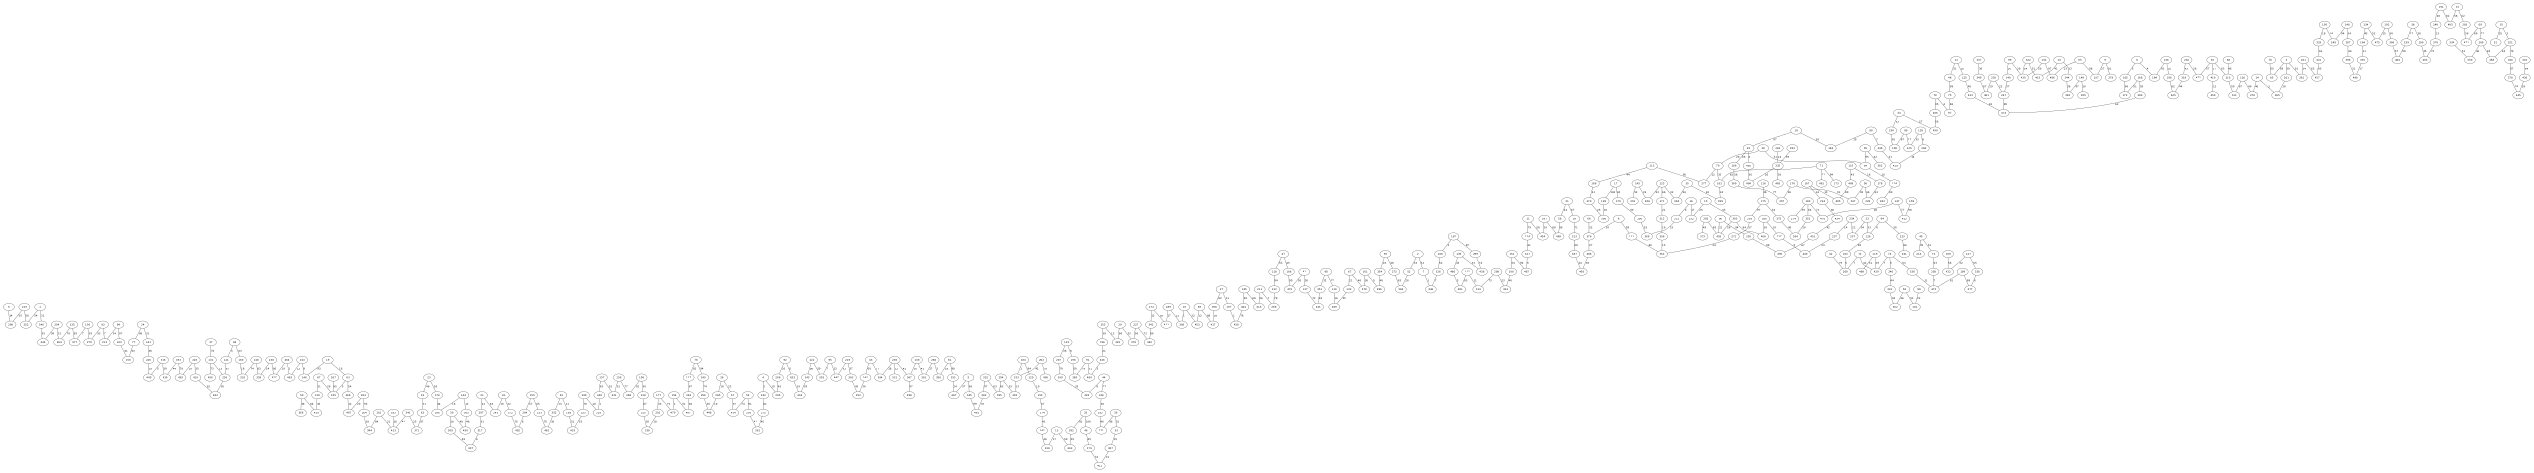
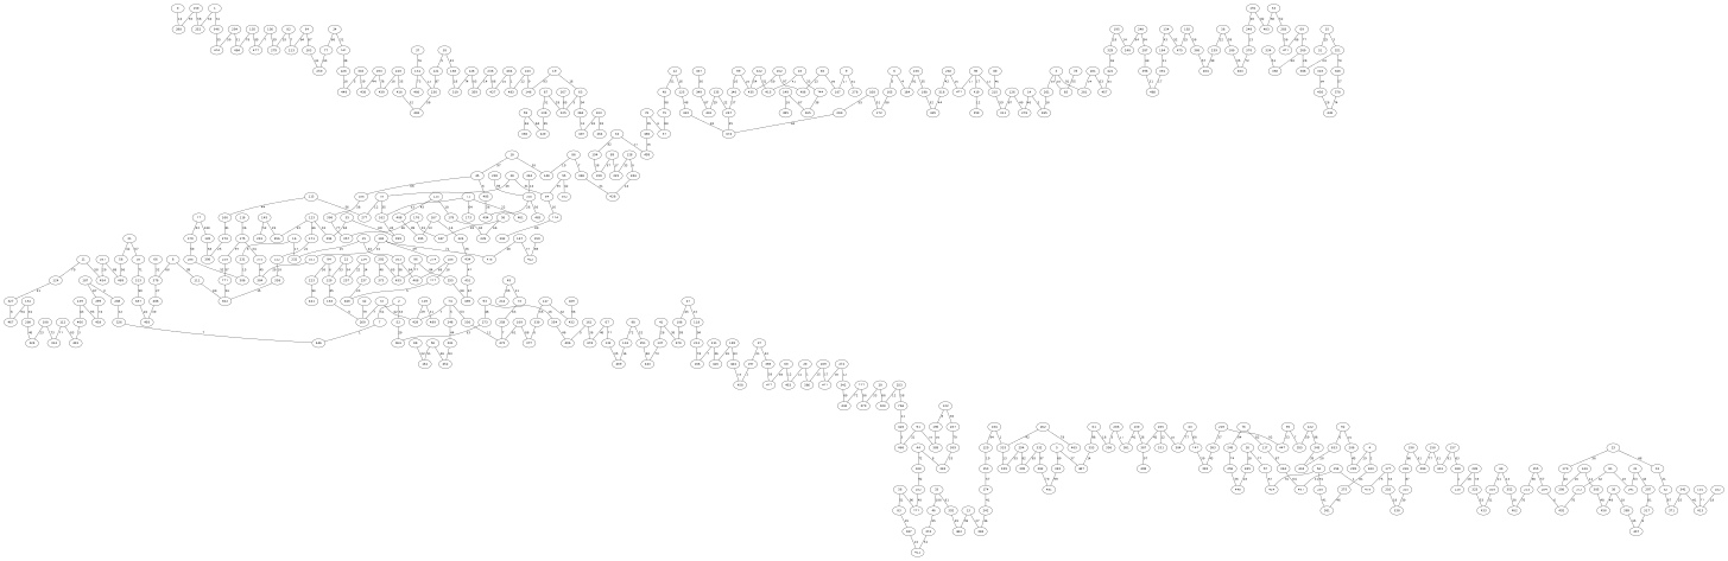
  graph {
    fontname="Source Code Pro"
    node [fontname="Source Code Pro"]
    edge [fontname="Source Code Pro"]
    n1 [label=0]
    n2 [label=298]
    n3 [label=1]
    n4 [label=252]
    n5 [label=346]
    n6 [label=424]
    n7 [label=2]
    n8 [label=7]
    n9 [label=52]
    n10 [label=446]
    n11 [label=364]
    n12 [label=3]
    n13 [label=85]
    n14 [label=261]
    n15 [label=281]
    n16 [label=265]
    n17 [label=4]
    n18 [label=243]
    n19 [label=295]
    n20 [label=275]
    n21 [label=5]
    n22 [label=345]
    n23 [label=487]
    n24 [label=481]
    n25 [label=6]
    n26 [label=165]
    n27 [label=184]
    n28 [label=172]
    n29 [label=8]
    n30 [label=111]
    n31 [label=376]
    n32 [label=362]
    n33 [label=488]
    n34 [label=9]
    n35 [label=107]
    n36 [label=278]
    n37 [label=10]
    n38 [label=244]
    n39 [label=415]
    n40 [label=365]
    n41 [label=11]
    n42 [label=124]
    n43 [label=454]
    n44 [label=327]
    n45 [label=12]
    n46 [label=48]
    n47 [label=125]
    n48 [label=75]
    n49 [label=423]
    n50 [label=13]
    n51 [label=308]
    n52 [label=402]
    n53 [label=14]
    n54 [label=276]
    n55 [label=15]
    n56 [label=232]
    n57 [label=303]
    n58 [label=455]
    n59 [label=468]
    n60 [label=16]
    n61 [label=231]
    n62 [label=306]
    n63 [label=17]
    n64 [label=105]
    n65 [label=179]
    n66 [label=390]
    n67 [label=296]
    n68 [label=18]
    n69 [label=45]
    n70 [label=148]
    n71 [label=106]
    n72 [label=485]
    n73 [label=19]
    n74 [label=63]
    n75 [label=146]
    n76 [label=325]
    n77 [label=368]
    n78 [label=20]
    n79 [label=386]
    n80 [label=453]
    n81 [label=21]
    n82 [label=241]
    n83 [label=297]
    n84 [label=317]
    n85 [label=22]
    n86 [label=120]
    n87 [label=257]
    n88 [label=163]
    n89 [label=23]
    n90 [label=32]
    n91 [label=170]
    n92 [label=62]
    n93 [label=290]
    n94 [label=24]
    n95 [label=77]
    n96 [label=141]
    n97 [label=250]
    n98 [label=226]
    n99 [label=25]
    n100 [label=51]
    n101 [label=321]
    n102 [label=388]
    n103 [label=340]
    n104 [label=26]
    n105 [label=57]
    n106 [label=285]
    n107 [label=414]
    n108 [label=448]
    n109 [label=27]
    n110 [label=197]
    n111 [label=398]
    n112 [label=458]
    n113 [label=417]
    n114 [label=28]
    n115 [label=64]
    n116 [label=79]
    n117 [label=114]
    n118 [label=162]
    n119 [label=277]
    n120 [label=29]
    n121 [label=320]
    n122 [label=379]
    n123 [label=30]
    n124 [label=369]
    n125 [label=450]
    n126 [label=437]
    n127 [label=31]
    n128 [label=39]
    n129 [label=58]
    n130 [label=313]
    n131 [label=469]
    n132 [label=371]
    n133 [label=33]
    n134 [label=46]
    n135 [label=392]
    n136 [label=374]
    n137 [label=34]
    n138 [label=194]
    n139 [label=499]
    n140 [label=199]
    n141 [label=35]
    n142 [label=394]
    n143 [label=399]
    n144 [label=36]
    n145 [label=83]
    n146 [label=221]
    n147 [label=307]
    n148 [label=37]
    n149 [label=131]
    n150 [label=236]
    n151 [label=400]
    n152 [label=38]
    n153 [label=180]
    n154 [label=239]
    n155 [label=463]
    n156 [label=484]
    n157 [label=387]
    n158 [label=40]
    n159 [label=169]
    n160 [label=352]
    n161 [label=433]
    n162 [label=462]
    n163 [label=41]
    n164 [label=137]
    n165 [label=470]
    n166 [label=443]
    n167 [label=42]
    n168 [label=269]
    n169 [label=43]
    n170 [label=142]
    n171 [label=304]
    n172 [label=393]
    n173 [label=44]
    n174 [label=100]
    n175 [label=328]
    n176 [label=102]
    n177 [label=300]
    n178 [label=494]
    n179 [label=412]
    n180 [label=47]
    n181 [label=108]
    n182 [label=118]
    n183 [label=212]
    n184 [label=97]
    n185 [label=49]
    n186 [label=73]
    n187 [label=214]
    n188 [label=258]
    n189 [label=50]
    n190 [label=181]
    n191 [label=452]
    n192 [label=53]
    n193 [label=283]
    n194 [label=403]
    n195 [label=471]
    n196 [label=54]
    n197 [label=230]
    n198 [label=361]
    n199 [label=55]
    n200 [label=302]
    n201 [label=56]
    n202 [label=229]
    n203 [label=347]
    n204 [label=59]
    n205 [label=366]
    n206 [label=420]
    n207 [label=60]
    n208 [label=61]
    n209 [label=353]
    n210 [label=356]
    n211 [label=407]
    n212 [label=282]
    n213 [label=65]
    n214 [label=406]
    n215 [label=66]
    n216 [label=67]
    n217 [label=132]
    n218 [label=478]
    n219 [label=409]
    n220 [label=68]
    n221 [label=121]
    n222 [label=160]
    n223 [label=319]
    n224 [label=69]
    n225 [label=260]
    n226 [label=350]
    n227 [label=70]
    n228 [label=486]
    n229 [label=71]
    n230 [label=173]
    n231 [label=461]
    n232 [label=72]
    n233 [label=429]
    n234 [label=473]
    n235 [label=74]
    n236 [label=246]
    n237 [label=336]
    n238 [label=301]
    n239 [label=76]
    n240 [label=117]
    n241 [label=245]
    n242 [label=363]
    n243 [label=256]
    n244 [label=78]
    n245 [label=80]
    n246 [label=215]
    n247 [label=311]
    n248 [label=81]
    n249 [label=372]
    n250 [label=492]
    n251 [label=82]
    n252 [label=213]
    n253 [label=279]
    n254 [label=84]
    n255 [label=103]
    n256 [label=86]
    n257 [label=348]
    n258 [label=428]
    n259 [label=87]
    n260 [label=138]
    n261 [label=88]
    n262 [label=89]
    n263 [label=225]
    n264 [label=90]
    n265 [label=419]
    n266 [label=472]
    n267 [label=459]
    n268 [label=91]
    n269 [label=389]
    n270 [label=460]
    n271 [label=92]
    n272 [label=633]
    n273 [label=206]
    n274 [label=418]
    n275 [label=93]
    n276 [label=273]
    n277 [label=354]
    n278 [label=496]
    n279 [label=94]
    n280 [label=223]
    n281 [label=441]
    n282 [label=95]
    n283 [label=355]
    n284 [label=447]
    n285 [label=96]
    n286 [label=255]
    n287 [label=490]
    n288 [label=98]
    n289 [label=110]
    n290 [label=251]
    n291 [label=99]
    n292 [label=140]
    n293 [label=435]
    n294 [label=247]
    n295 [label=101]
-   n296 [label=344]
    n297 [label=413]
    n298 [label=104]
    n299 [label=129]
    n300 [label=333]
    n301 [label=153]
    n302 [label=339]
    n303 [label=357]
    n304 [label=109]
    n305 [label=377]
    n306 [label=112]
    n307 [label=314]
    n308 [label=491]
    n309 [label=113]
    n310 [label=166]
    n311 [label=270]
    n312 [label=115]
    n313 [label=178]
    n314 [label=408]
    n315 [label=495]
    n316 [label=116]
    n317 [label=175]
    n318 [label=259]
    n319 [label=375]
    n320 [label=497]
    n321 [label=268]
    n322 [label=119]
    n323 [label=489]
    n324 [label=482]
    n325 [label=122]
    n326 [label=196]
    n327 [label=207]
    n328 [label=309]
    n329 [label=123]
    n330 [label=171]
    n331 [label=456]
    n332 [label=312]
    n333 [label=467]
    n334 [label=474]
    n335 [label=126]
    n336 [label=127]
    n337 [label=330]
    n338 [label=432]
    n339 [label=128]
    n340 [label=284]
    n341 [label=174]
    n342 [label=130]
    n343 [label=367]
    n344 [label=381]
    n345 [label=498]
    n346 [label=134]
    n347 [label=164]
    n348 [label=475]
    n349 [label=391]
    n350 [label=135]
    n351 [label=464]
    n352 [label=477]
    n353 [label=136]
    n354 [label=139]
    n355 [label=438]
    n356 [label=466]
    n357 [label=449]
    n358 [label=143]
    n359 [label=483]
    n360 [label=144]
    n361 [label=305]
    n362 [label=145]
    n363 [label=291]
    n364 [label=147]
    n365 [label=422]
    n366 [label=476]
    n367 [label=149]
    n368 [label=385]
    n369 [label=150]
    n370 [label=151]
    n371 [label=200]
    n372 [label=324]
    n373 [label=152]
    n374 [label=242]
    n375 [label=154]
    n376 [label=479]
    n377 [label=155]
    n378 [label=204]
    n379 [label=233]
    n380 [label=156]
    n381 [label=198]
    n382 [label=425]
    n383 [label=157]
    n384 [label=188]
    n385 [label=431]
    n386 [label=210]
    n387 [label=158]
    n388 [label=380]
    n389 [label=159]
    n390 [label=161]
    n391 [label=480]
    n392 [label=167]
    n393 [label=224]
    n394 [label=434]
    n395 [label=168]
    n396 [label=280]
    n397 [label=358]
    n398 [label=271]
    n399 [label=384]
    n400 [label=176]
    n401 [label=177]
    n402 [label=216]
    n403 [label=338]
    n404 [label=182]
    n405 [label=183]
    n406 [label=274]
    n407 [label=351]
    n408 [label=185]
    n409 [label=416]
    n410 [label=444]
    n411 [label=186]
    n412 [label=217]
    n413 [label=440]
    n414 [label=187]
    n415 [label=288]
    n416 [label=299]
    n417 [label=326]
    n418 [label=189]
    n419 [label=190]
    n420 [label=218]
    n421 [label=315]
    n422 [label=191]
    n423 [label=249]
    n424 [label=370]
    n425 [label=192]
    n426 [label=360]
    n427 [label=193]
    n428 [label=430]
    n429 [label=439]
    n430 [label=195]
    n431 [label=248]
    n432 [label=329]
    n433 [label=421]
    n434 [label=201]
    n435 [label=457]
    n436 [label=202]
    n437 [label=318]
    n438 [label=203]
    n439 [label=264]
    n440 [label=205]
    n441 [label=331]
    n442 [label=208]
    n443 [label=209]
    n444 [label=323]
    n445 [label=211]
    n446 [label=219]
    n447 [label=383]
    n448 [label=220]
    n449 [label=410]
    n450 [label=222]
    n451 [label=343]
    n452 [label=451]
    n453 [label=227]
    n454 [label=442]
    n455 [label=228]
    n456 [label=359]
    n457 [label=234]
    n458 [label=237]
    n459 [label=235]
    n460 [label=401]
    n461 [label=238]
    n462 [label=427]
    n463 [label=240]
    n464 [label=287]
    n465 [label=396]
    n466 [label=253]
    n467 [label=766]
    n468 [label=426]
    n469 [label=254]
    n470 [label=262]
    n471 [label=405]
    n472 [label=263]
    n473 [label=335]
    n474 [label=465]
    n475 [label=267]
    n476 [label=272]
    n477 [label=342]
    n478 [label=411]
    n479 [label=286]
    n480 [label=289]
    n481 [label=292]
    n482 [label=373]
    n483 [label=293]
    n484 [label=294]
    n485 [label=395]
    n486 [label=310]
    n487 [label=436]
    n488 [label=445]
    n489 [label=493]
    n490 [label=316]
    n491 [label=378]
    n492 [label=322]
    n493 [label=332]
    n494 [label=382]
    n495 [label=334]
    n496 [label=337]
    n497 [label=349]
    n498 [label=341]
    n499 [label=397]
    n500 [label=404]
    n1 -- n2 [label=14]
    n3 -- n4 [label=34]
    n3 -- n5 [label=31]
    n5 -- n6 [label=35]
    n7 -- n8 [label=51]
    n7 -- n9 [label=33]
    n8 -- n10 [label=1]
    n9 -- n11 [label=20]
    n12 -- n13 [label=58]
    n12 -- n14 [label=39]
    n12 -- n15 [label=91]
    n14 -- n16 [label=10]
    n17 -- n18 [label=2]
    n17 -- n19 [label=19]
    n18 -- n20 [label=81]
    n20 -- n198 [label=46]
    n21 -- n22 [label=60]
    n21 -- n23 [label=37]
    n22 -- n24 [label=99]
    n25 -- n26 [label=5]
    n25 -- n27 [label=4]
    n26 -- n28 [label=80]
    n29 -- n30 [label=99]
    n29 -- n31 [label=60]
    n30 -- n32 [label=80]
    n31 -- n33 [label=27]
    n33 -- n489 [label=30]
    n34 -- n35 [label=27]
    n34 -- n36 [label=81]
    n37 -- n38 [label=33]
    n37 -- n39 [label=41]
    n38 -- n40 [label=38]
    n41 -- n42 [label=79]
    n41 -- n43 [label=58]
    n42 -- n44 [label=41]
    n44 -- n333 [label=6]
    n45 -- n46 [label=51]
    n45 -- n47 [label=16]
    n46 -- n48 [label=98]
    n47 -- n49 [label=48]
    n48 -- n184 [label=80]
    n49 -- n334 [label=20]
    n50 -- n51 [label=27]
    n50 -- n52 [label=59]
    n53 -- n16 [label=2]
    n53 -- n54 [label=46]
    n55 -- n56 [label=25]
    n55 -- n57 [label=43]
    n57 -- n58 [label=56]
    n57 -- n59 [label=84]
    n60 -- n56 [label=17]
    n60 -- n61 [label=6]
    n61 -- n62 [label=15]
    n63 -- n64 [label=100]
    n63 -- n65 [label=83]
    n64 -- n66 [label=58]
    n65 -- n67 [label=50]
    n67 -- n62 [label=52]
    n68 -- n69 [label=97]
    n68 -- n70 [label=30]
    n69 -- n71 [label=66]
    n69 -- n72 [label=6]
    n71 -- n177 [label=38]
    n72 -- n178 [label=36]
    n73 -- n74 [label=16]
    n73 -- n75 [label=93]
    n74 -- n76 [label=5]
    n74 -- n77 [label=54]
    n77 -- n211 [label=12]
    n78 -- n79 [label=1]
    n78 -- n80 [label=32]
    n81 -- n82 [label=63]
    n81 -- n83 [label=43]
    n83 -- n84 [label=81]
    n84 -- n126 [label=6]
    n85 -- n86 [label=33]
    n85 -- n87 [label=34]
    n86 -- n88 [label=85]
    n88 -- n168 [label=5]
    n89 -- n90 [label=48]
    n89 -- n91 [label=36]
    n90 -- n92 [label=31]
    n91 -- n93 [label=44]
    n92 -- n132 [label=87]
    n94 -- n95 [label=86]
    n94 -- n96 [label=31]
    n95 -- n97 [label=63]
    n96 -- n98 [label=38]
    n98 -- n357 [label=10]
    n99 -- n100 [label=25]
    n99 -- n101 [label=3]
    n101 -- n102 [label=24]
    n101 -- n103 [label=70]
    n103 -- n491 [label=57]
    n104 -- n105 [label=22]
    n104 -- n106 [label=18]
    n105 -- n107 [label=57]
    n106 -- n108 [label=10]
    n109 -- n110 [label=21]
    n109 -- n111 [label=82]
    n110 -- n112 [label=1]
    n111 -- n113 [label=39]
    n114 -- n115 [label=31]
    n114 -- n116 [label=20]
    n115 -- n117 [label=16]
    n116 -- n118 [label=35]
    n116 -- n119 [label=12]
    n117 -- n212 [label=80]
    n118 -- n143 [label=24]
    n120 -- n121 [label=66]
    n120 -- n122 [label=33]
    n123 -- n124 [label=10]
    n123 -- n125 [label=48]
    n124 -- n126 [label=45]
    n127 -- n128 [label=67]
    n127 -- n129 [label=42]
    n128 -- n130 [label=71]
    n129 -- n131 [label=56]
    n130 -- n157 [label=99]
    n133 -- n134 [label=100]
    n133 -- n135 [label=81]
    n134 -- n136 [label=45]
    n135 -- n52 [label=39]
    n136 -- n179 [label=51]
    n137 -- n138 [label=82]
    n137 -- n139 [label=57]
    n138 -- n140 [label=38]
    n141 -- n142 [label=94]
    n141 -- n143 [label=68]
    n144 -- n145 [label=51]
    n144 -- n146 [label=96]
    n145 -- n147 [label=15]
    n147 -- n179 [label=14]
    n148 -- n149 [label=76]
    n149 -- n150 [label=23]
    n149 -- n151 [label=73]
    n150 -- n324 [label=56]
    n152 -- n153 [label=38]
    n152 -- n154 [label=22]
    n153 -- n155 [label=35]
    n154 -- n156 [label=99]
    n157 -- n489 [label=24]
    n158 -- n159 [label=21]
    n158 -- n160 [label=13]
    n159 -- n161 [label=51]
    n160 -- n162 [label=30]
    n163 -- n164 [label=26]
    n163 -- n165 [label=36]
    n164 -- n166 [label=73]
    n167 -- n168 [label=79]
    n169 -- n170 [label=60]
    n169 -- n171 [label=77]
    n170 -- n172 [label=30]
    n173 -- n174 [label=72]
    n173 -- n175 [label=8]
    n174 -- n176 [label=92]
    n176 -- n146 [label=40]
    n177 -- n303 [label=77]
    n180 -- n181 [label=45]
    n180 -- n182 [label=53]
    n181 -- n165 [label=99]
    n182 -- n183 [label=94]
    n183 -- n321 [label=78]
    n185 -- n186 [label=51]
    n185 -- n187 [label=95]
    n186 -- n188 [label=63]
    n188 -- n234 [label=7]
    n189 -- n190 [label=51]
    n189 -- n191 [label=46]
    n192 -- n193 [label=52]
    n192 -- n194 [label=58]
    n193 -- n195 [label=56]
    n196 -- n107 [label=74]
    n196 -- n197 [label=91]
    n197 -- n198 [label=41]
    n199 -- n115 [label=95]
    n199 -- n200 [label=42]
    n201 -- n202 [label=66]
    n201 -- n203 [label=92]
    n204 -- n205 [label=46]
    n204 -- n206 [label=84]
    n207 -- n80 [label=12]
    n207 -- n113 [label=88]
    n208 -- n209 [label=98]
    n208 -- n210 [label=18]
    n209 -- n23 [label=14]
    n213 -- n35 [label=98]
    n213 -- n214 [label=13]
    n215 -- n31 [label=32]
    n216 -- n217 [label=21]
    n216 -- n218 [label=46]
    n217 -- n219 [label=35]
    n220 -- n221 [label=5]
    n220 -- n222 [label=83]
    n221 -- n150 [label=87]
    n222 -- n223 [label=18]
    n224 -- n195 [label=66]
    n224 -- n225 [label=77]
    n225 -- n102 [label=28]
    n225 -- n226 [label=40]
    n227 -- n184 [label=4]
    n227 -- n228 [label=35]
    n228 -- n139 [label=56]
    n229 -- n118 [label=83]
    n229 -- n230 [label=64]
    n229 -- n231 [label=22]
    n232 -- n168 [label=7]
    n232 -- n233 [label=42]
    n235 -- n233 [label=7]
    n235 -- n236 [label=5]
    n235 -- n237 [label=53]
    n236 -- n238 [label=44]
    n237 -- n234 [label=11]
    n238 -- n191 [label=83]
    n239 -- n240 [label=82]
    n239 -- n241 [label=94]
    n240 -- n242 [label=87]
    n241 -- n243 [label=74]
    n242 -- n320 [label=64]
    n243 -- n108 [label=36]
    n244 -- n13 [label=55]
    n245 -- n246 [label=46]
    n246 -- n247 [label=59]
    n248 -- n82 [label=10]
    n248 -- n249 [label=32]
    n249 -- n250 [label=76]
    n251 -- n252 [label=7]
    n251 -- n253 [label=53]
    n254 -- n252 [label=64]
    n254 -- n255 [label=87]
    n255 -- n97 [label=41]
    n256 -- n70 [label=19]
    n256 -- n257 [label=7]
    n257 -- n258 [label=31]
    n259 -- n76 [label=28]
    n259 -- n260 [label=31]
    n260 -- n206 [label=45]
    n261 -- n190 [label=22]
    n262 -- n140 [label=87]
    n262 -- n263 [label=17]
    n264 -- n246 [label=63]
    n264 -- n265 [label=17]
    n264 -- n266 [label=57]
    n265 -- n267 [label=12]
    n268 -- n269 [label=79]
    n268 -- n270 [label=31]
    n271 -- n272 [label=6]
    n271 -- n273 [label=16]
    n272 -- n274 [label=20]
    n273 -- n19 [label=45]
    n275 -- n276 [label=48]
    n275 -- n277 [label=16]
    n276 -- n11 [label=83]
    n277 -- n278 [label=46]
    n279 -- n86 [label=6]
    n279 -- n280 [label=30]
    n280 -- n281 [label=90]
    n282 -- n283 [label=7]
    n282 -- n284 [label=23]
    n285 -- n58 [label=22]
    n285 -- n286 [label=84]
    n286 -- n287 [label=98]
    n288 -- n289 [label=72]
    n288 -- n290 [label=32]
    n289 -- n219 [label=16]
    n290 -- n166 [label=40]
    n291 -- n292 [label=16]
    n291 -- n293 [label=20]
    n292 -- n294 [label=37]
    n294 -- n334 [label=85]
-   n295 -- n296 [label=84]
    n295 -- n297 [label=21]
    n298 -- n299 [label=94]
    n298 -- n300 [label=1]
    n299 -- n301 [label=19]
    n300 -- n302 [label=13]
    n301 -- n341 [label=57]
    n304 -- n234 [label=61]
    n304 -- n305 [label=88]
    n306 -- n307 [label=11]
    n306 -- n308 [label=83]
    n309 -- n119 [label=56]
    n309 -- n310 [label=44]
    n310 -- n311 [label=81]
    n311 -- n66 [label=25]
    n312 -- n313 [label=18]
    n312 -- n314 [label=43]
    n313 -- n202 [label=63]
    n314 -- n315 [label=89]
    n316 -- n317 [label=36]
    n317 -- n318 [label=97]
    n317 -- n319 [label=34]
    n318 -- n398 [label=57]
    n319 -- n399 [label=45]
    n322 -- n233 [label=29]
    n322 -- n323 [label=31]
    n325 -- n326 [label=8]
    n325 -- n327 [label=36]
    n326 -- n269 [label=50]
    n327 -- n328 [label=79]
    n328 -- n175 [label=33]
    n329 -- n142 [label=32]
    n329 -- n330 [label=66]
    n329 -- n331 [label=93]
    n330 -- n332 [label=21]
    n332 -- n397 [label=10]
    n335 -- n54 [label=40]
    n335 -- n247 [label=67]
    n336 -- n337 [label=55]
    n336 -- n338 [label=32]
    n337 -- n305 [label=6]
    n339 -- n263 [label=33]
    n339 -- n340 [label=8]
    n340 -- n258 [label=14]
    n341 -- n374 [label=41]
    n342 -- n343 [label=26]
    n342 -- n344 [label=41]
    n343 -- n345 [label=97]
    n346 -- n347 [label=43]
    n346 -- n348 [label=52]
    n347 -- n349 [label=21]
    n349 -- n391 [label=17]
    n350 -- n351 [label=78]
    n350 -- n352 [label=89]
    n353 -- n253 [label=39]
    n353 -- n352 [label=7]
    n354 -- n355 [label=93]
    n354 -- n356 [label=43]
    n356 -- n308 [label=3]
    n358 -- n75 [label=9]
    n358 -- n359 [label=12]
    n360 -- n93 [label=16]
    n360 -- n361 [label=12]
    n361 -- n125 [label=48]
    n362 -- n331 [label=19]
    n362 -- n363 [label=52]
    n364 -- n365 [label=77]
    n364 -- n366 [label=28]
    n367 -- n40 [label=67]
    n367 -- n368 [label=10]
    n369 -- n2 [label=55]
    n369 -- n4 [label=58]
    n370 -- n333 [label=94]
    n370 -- n371 [label=34]
    n371 -- n372 [label=46]
    n373 -- n214 [label=97]
    n373 -- n293 [label=50]
    n374 -- n51 [label=46]
    n375 -- n320 [label=51]
    n375 -- n376 [label=1]
    n377 -- n378 [label=57]
    n377 -- n379 [label=65]
    n378 -- n250 [label=6]
    n379 -- n162 [label=76]
    n380 -- n27 [label=91]
    n380 -- n381 [label=35]
    n381 -- n382 [label=82]
    n383 -- n384 [label=63]
    n383 -- n385 [label=91]
    n384 -- n386 [label=1]
    n387 -- n385 [label=31]
    n387 -- n388 [label=77]
    n389 -- n365 [label=98]
    n390 -- n218 [label=36]
    n390 -- n278 [label=5]
    n392 -- n315 [label=13]
    n392 -- n393 [label=14]
    n393 -- n394 [label=36]
    n394 -- n452 [label=42]
    n395 -- n28 [label=51]
    n395 -- n396 [label=55]
    n396 -- n334 [label=62]
    n397 -- n32 [label=15]
    n398 -- n32 [label=34]
    n400 -- n203 [label=91]
    n400 -- n303 [label=26]
    n401 -- n376 [label=75]
    n401 -- n402 [label=33]
    n402 -- n403 [label=18]
    n404 -- n297 [label=18]
    n405 -- n366 [label=71]
    n405 -- n406 [label=39]
    n405 -- n407 [label=64]
    n407 -- n399 [label=20]
    n408 -- n409 [label=68]
    n408 -- n410 [label=83]
    n410 -- n112 [label=78]
    n411 -- n59 [label=68]
    n411 -- n412 [label=10]
    n412 -- n413 [label=5]
    n414 -- n415 [label=3]
    n414 -- n416 [label=87]
    n415 -- n417 [label=52]
    n416 -- n355 [label=74]
    n417 -- n10 [label=7]
    n418 -- n338 [label=56]
    n419 -- n388 [label=81]
    n419 -- n420 [label=66]
    n420 -- n421 [label=87]
    n421 -- n403 [label=30]
    n422 -- n194 [label=82]
    n422 -- n423 [label=48]
    n423 -- n424 [label=13]
    n424 -- n155 [label=72]
    n425 -- n348 [label=15]
    n425 -- n426 [label=56]
    n426 -- n156 [label=57]
    n427 -- n428 [label=44]
    n427 -- n429 [label=78]
    n430 -- n431 [label=14]
    n430 -- n432 [label=18]
    n432 -- n433 [label=36]
    n433 -- n435 [label=85]
    n434 -- n15 [label=34]
    n434 -- n435 [label=63]
    n436 -- n266 [label=26]
    n436 -- n437 [label=42]
    n437 -- n382 [label=44]
    n438 -- n211 [label=20]
    n438 -- n439 [label=92]
-   n439 -- n296 [label=28]
    n440 -- n171 [label=28]
    n440 -- n343 [label=42]
    n440 -- n441 [label=12]
    n442 -- n307 [label=73]
    n442 -- n372 [label=23]
    n443 -- n386 [label=18]
    n443 -- n444 [label=78]
    n444 -- n161 [label=53]
    n445 -- n321 [label=7]
    n445 -- n409 [label=36]
    n446 -- n284 [label=92]
    n446 -- n447 [label=37]
    n447 -- n172 [label=43]
    n448 -- n429 [label=10]
    n448 -- n449 [label=35]
    n449 -- n324 [label=52]
    n450 -- n283 [label=59]
    n450 -- n451 [label=98]
    n451 -- n274 [label=39]
    n452 -- n287 [label=67]
    n453 -- n122 [label=56]
    n453 -- n454 [label=72]
    n455 -- n223 [label=74]
    n455 -- n456 [label=83]
    n457 -- n87 [label=22]
    n457 -- n458 [label=14]
    n458 -- n413 [label=23]
    n459 -- n294 [label=22]
    n459 -- n460 [label=29]
    n461 -- n456 [label=14]
    n461 -- n462 [label=86]
    n463 -- n431 [label=94]
    n463 -- n464 [label=54]
    n464 -- n465 [label=40]
    n465 -- n391 [label=31]
    n466 -- n121 [label=12]
    n466 -- n467 [label=58]
    n467 -- n468 [label=21]
    n468 -- n270 [label=3]
    n469 -- n6 [label=50]
    n469 -- n351 [label=31]
    n470 -- n300 [label=42]
    n470 -- n471 [label=78]
    n472 -- n473 [label=14]
    n473 -- n178 [label=26]
    n473 -- n474 [label=30]
    n475 -- n76 [label=85]
    n476 -- n477 [label=12]
    n476 -- n478 [label=58]
    n477 -- n454 [label=60]
    n479 -- n210 [label=3]
    n479 -- n344 [label=27]
    n480 -- n79 [label=15]
    n480 -- n478 [label=17]
    n481 -- n58 [label=65]
    n481 -- n482 [label=48]
    n483 -- n473 [label=59]
    n484 -- n302 [label=55]
    n484 -- n485 [label=82]
    n486 -- n487 [label=64]
    n487 -- n488 [label=26]
    n490 -- n357 [label=5]
    n490 -- n428 [label=39]
    n491 -- n488 [label=74]
    n492 -- n39 [label=51]
    n492 -- n293 [label=54]
    n493 -- n485 [label=63]
    n493 -- n494 [label=97]
    n494 -- n24 [label=70]
    n495 -- n226 [label=51]
    n496 -- n497 [label=36]
    n497 -- n460 [label=67]
    n498 -- n132 [label=25]
    n498 -- n297 [label=41]
    n499 -- n43 [label=20]
    n499 -- n131 [label=68]
    n500 -- n359 [label=1]
    n500 -- n462 [label=10]
  }
